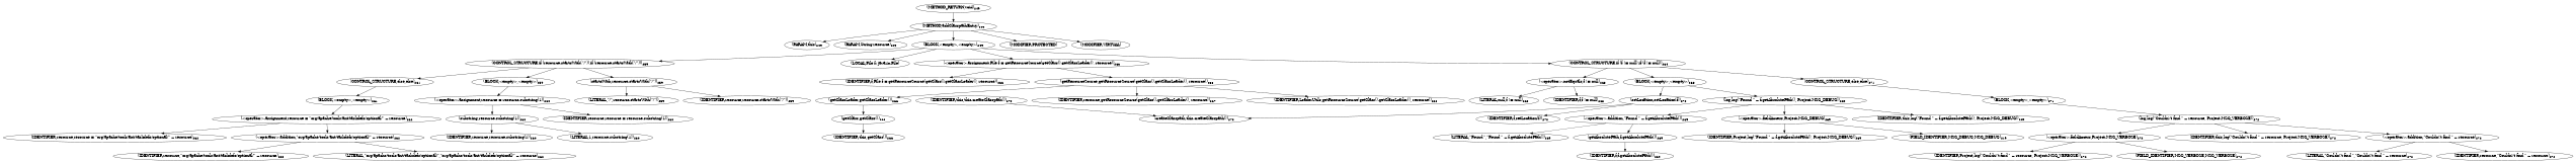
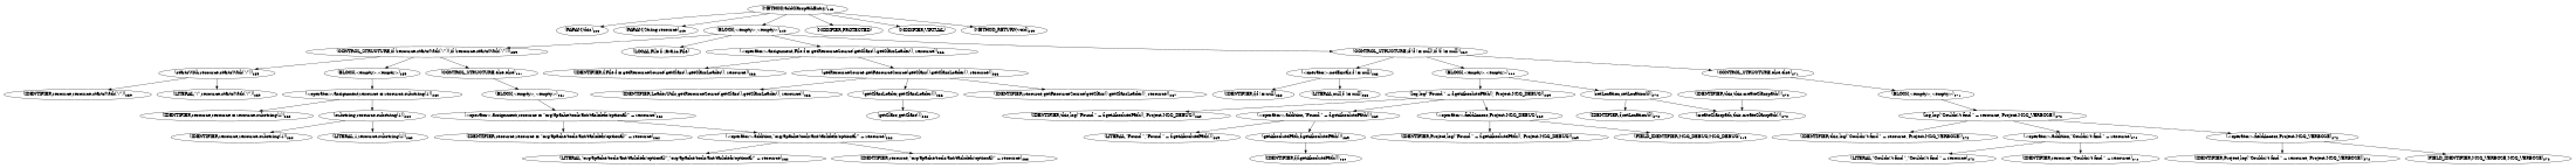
  digraph {
    n1 [label=<(METHOD,addClasspathEntry)<SUB>249</SUB>>]
    n2 [label=<(PARAM,this)<SUB>249</SUB>>]
    n3 [label=<(PARAM,String resource)<SUB>249</SUB>>]
    n4 [label=<(BLOCK,&lt;empty&gt;,&lt;empty&gt;)<SUB>249</SUB>>]
    n5 [label=<(MODIFIER,PROTECTED)>]
    n6 [label=<(MODIFIER,VIRTUAL)>]
    n7 [label=<(METHOD_RETURN,void)<SUB>249</SUB>>]
    n8 [label=<(CONTROL_STRUCTURE,if (resource.startsWith(&quot;/&quot;)),if (resource.startsWith(&quot;/&quot;)))<SUB>259</SUB>>]
    n9 [label=<(LOCAL,File f: java.io.File)>]
    n10 [label=<(&lt;operator&gt;.assignment,File f = getResourceSource(getClass().getClassLoader(), resource))<SUB>266</SUB>>]
    n11 [label=<(CONTROL_STRUCTURE,if (f != null),if (f != null))<SUB>264</SUB>>]
    n12 [label=<(startsWith,resource.startsWith(&quot;/&quot;))<SUB>259</SUB>>]
    n13 [label=<(BLOCK,&lt;empty&gt;,&lt;empty&gt;)<SUB>259</SUB>>]
    n14 [label=<(CONTROL_STRUCTURE,else,else)<SUB>261</SUB>>]
    n15 [label=<(IDENTIFIER,f,File f = getResourceSource(getClass().getClassLoader(), resource))<SUB>266</SUB>>]
    n16 [label=<(getResourceSource,getResourceSource(getClass().getClassLoader(), resource))<SUB>266</SUB>>]
    n17 [label=<(&lt;operator&gt;.notEquals,f != null)<SUB>268</SUB>>]
    n18 [label=<(BLOCK,&lt;empty&gt;,&lt;empty&gt;)<SUB>268</SUB>>]
    n19 [label=<(CONTROL_STRUCTURE,else,else)<SUB>271</SUB>>]
    n20 [label=<(IDENTIFIER,resource,resource.startsWith(&quot;/&quot;))<SUB>259</SUB>>]
    n21 [label=<(LITERAL,&quot;/&quot;,resource.startsWith(&quot;/&quot;))<SUB>259</SUB>>]
    n22 [label=<(&lt;operator&gt;.assignment,resource = resource.substring(1))<SUB>260</SUB>>]
    n23 [label=<(BLOCK,&lt;empty&gt;,&lt;empty&gt;)<SUB>261</SUB>>]
    n24 [label=<(IDENTIFIER,resource,resource = resource.substring(1))<SUB>260</SUB>>]
    n25 [label=<(substring,resource.substring(1))<SUB>260</SUB>>]
    n26 [label=<(IDENTIFIER,resource,resource.substring(1))<SUB>260</SUB>>]
    n27 [label=<(LITERAL,1,resource.substring(1))<SUB>260</SUB>>]
    n28 [label=<(&lt;operator&gt;.assignment,resource = &quot;org/apache/tools/ant/taskdefs/optional/&quot; + resource)<SUB>262</SUB>>]
    n29 [label=<(IDENTIFIER,resource,resource = &quot;org/apache/tools/ant/taskdefs/optional/&quot; + resource)<SUB>262</SUB>>]
    n30 [label=<(&lt;operator&gt;.addition,&quot;org/apache/tools/ant/taskdefs/optional/&quot; + resource)<SUB>262</SUB>>]
    n31 [label=<(LITERAL,&quot;org/apache/tools/ant/taskdefs/optional/&quot;,&quot;org/apache/tools/ant/taskdefs/optional/&quot; + resource)<SUB>262</SUB>>]
    n32 [label=<(IDENTIFIER,resource,&quot;org/apache/tools/ant/taskdefs/optional/&quot; + resource)<SUB>263</SUB>>]
    n33 [label=<(IDENTIFIER,LoaderUtils,getResourceSource(getClass().getClassLoader(), resource))<SUB>266</SUB>>]
    n34 [label=<(getClassLoader,getClassLoader())<SUB>266</SUB>>]
    n35 [label=<(IDENTIFIER,resource,getResourceSource(getClass().getClassLoader(), resource))<SUB>267</SUB>>]
    n36 [label=<(getClass,getClass())<SUB>266</SUB>>]
-   n37 [label=<(IDENTIFIER,this,getClass())<SUB>266</SUB>>]
    n38 [label=<(IDENTIFIER,f,f != null)<SUB>268</SUB>>]
    n39 [label=<(LITERAL,null,f != null)<SUB>268</SUB>>]
    n40 [label=<(log,log(&quot;Found &quot; + f.getAbsolutePath(), Project.MSG_DEBUG))<SUB>269</SUB>>]
    n41 [label=<(setLocation,setLocation(f))<SUB>270</SUB>>]
    n42 [label=<(BLOCK,&lt;empty&gt;,&lt;empty&gt;)<SUB>271</SUB>>]
    n43 [label=<(IDENTIFIER,this,log(&quot;Found &quot; + f.getAbsolutePath(), Project.MSG_DEBUG))<SUB>269</SUB>>]
    n44 [label=<(&lt;operator&gt;.addition,&quot;Found &quot; + f.getAbsolutePath())<SUB>269</SUB>>]
    n45 [label=<(&lt;operator&gt;.fieldAccess,Project.MSG_DEBUG)<SUB>269</SUB>>]
    n46 [label=<(createClasspath,this.createClasspath())<SUB>270</SUB>>]
    n47 [label=<(IDENTIFIER,f,setLocation(f))<SUB>270</SUB>>]
    n48 [label=<(LITERAL,&quot;Found &quot;,&quot;Found &quot; + f.getAbsolutePath())<SUB>269</SUB>>]
    n49 [label=<(getAbsolutePath,f.getAbsolutePath())<SUB>269</SUB>>]
    n50 [label=<(IDENTIFIER,Project,log(&quot;Found &quot; + f.getAbsolutePath(), Project.MSG_DEBUG))<SUB>269</SUB>>]
    n51 [label=<(FIELD_IDENTIFIER,MSG_DEBUG,MSG_DEBUG)<SUB>219</SUB>>]
    n52 [label=<(IDENTIFIER,f,f.getAbsolutePath())<SUB>269</SUB>>]
    n53 [label=<(IDENTIFIER,this,this.createClasspath())<SUB>270</SUB>>]
    n54 [label=<(log,log(&quot;Couldn\'t find &quot; + resource, Project.MSG_VERBOSE))<SUB>272</SUB>>]
    n55 [label=<(IDENTIFIER,this,log(&quot;Couldn\'t find &quot; + resource, Project.MSG_VERBOSE))<SUB>272</SUB>>]
    n56 [label=<(&lt;operator&gt;.addition,&quot;Couldn\'t find &quot; + resource)<SUB>272</SUB>>]
    n57 [label=<(&lt;operator&gt;.fieldAccess,Project.MSG_VERBOSE)<SUB>272</SUB>>]
    n58 [label=<(LITERAL,&quot;Couldn\'t find &quot;,&quot;Couldn\'t find &quot; + resource)<SUB>272</SUB>>]
    n59 [label=<(IDENTIFIER,resource,&quot;Couldn\'t find &quot; + resource)<SUB>272</SUB>>]
    n60 [label=<(IDENTIFIER,Project,log(&quot;Couldn\'t find &quot; + resource, Project.MSG_VERBOSE))<SUB>272</SUB>>]
    n61 [label=<(FIELD_IDENTIFIER,MSG_VERBOSE,MSG_VERBOSE)<SUB>272</SUB>>]
    n1 -> n2
    n1 -> n3
    n1 -> n4
    n1 -> n5
    n1 -> n6
-   n7 -> n1
+   n1 -> n7
    n4 -> n8
    n4 -> n9
    n4 -> n10
    n4 -> n11
    n8 -> n12
    n8 -> n13
    n8 -> n14
    n10 -> n15
    n10 -> n16
    n11 -> n17
    n11 -> n18
    n11 -> n19
    n12 -> n20
    n12 -> n21
    n13 -> n22
    n14 -> n23
    n16 -> n33
    n16 -> n34
    n16 -> n35
    n17 -> n38
    n17 -> n39
    n18 -> n40
    n18 -> n41
    n19 -> n42
    n22 -> n24
    n22 -> n25
    n23 -> n28
    n25 -> n26
    n25 -> n27
    n28 -> n29
    n28 -> n30
    n30 -> n31
    n30 -> n32
    n34 -> n36
-   n36 -> n37
    n40 -> n43
    n40 -> n44
    n40 -> n45
    n41 -> n46
    n41 -> n47
    n42 -> n54
    n44 -> n48
    n44 -> n49
    n45 -> n50
    n45 -> n51
    n49 -> n52
    n53 -> n46
    n54 -> n55
    n54 -> n56
    n54 -> n57
    n56 -> n58
    n56 -> n59
    n57 -> n60
    n57 -> n61
  }
